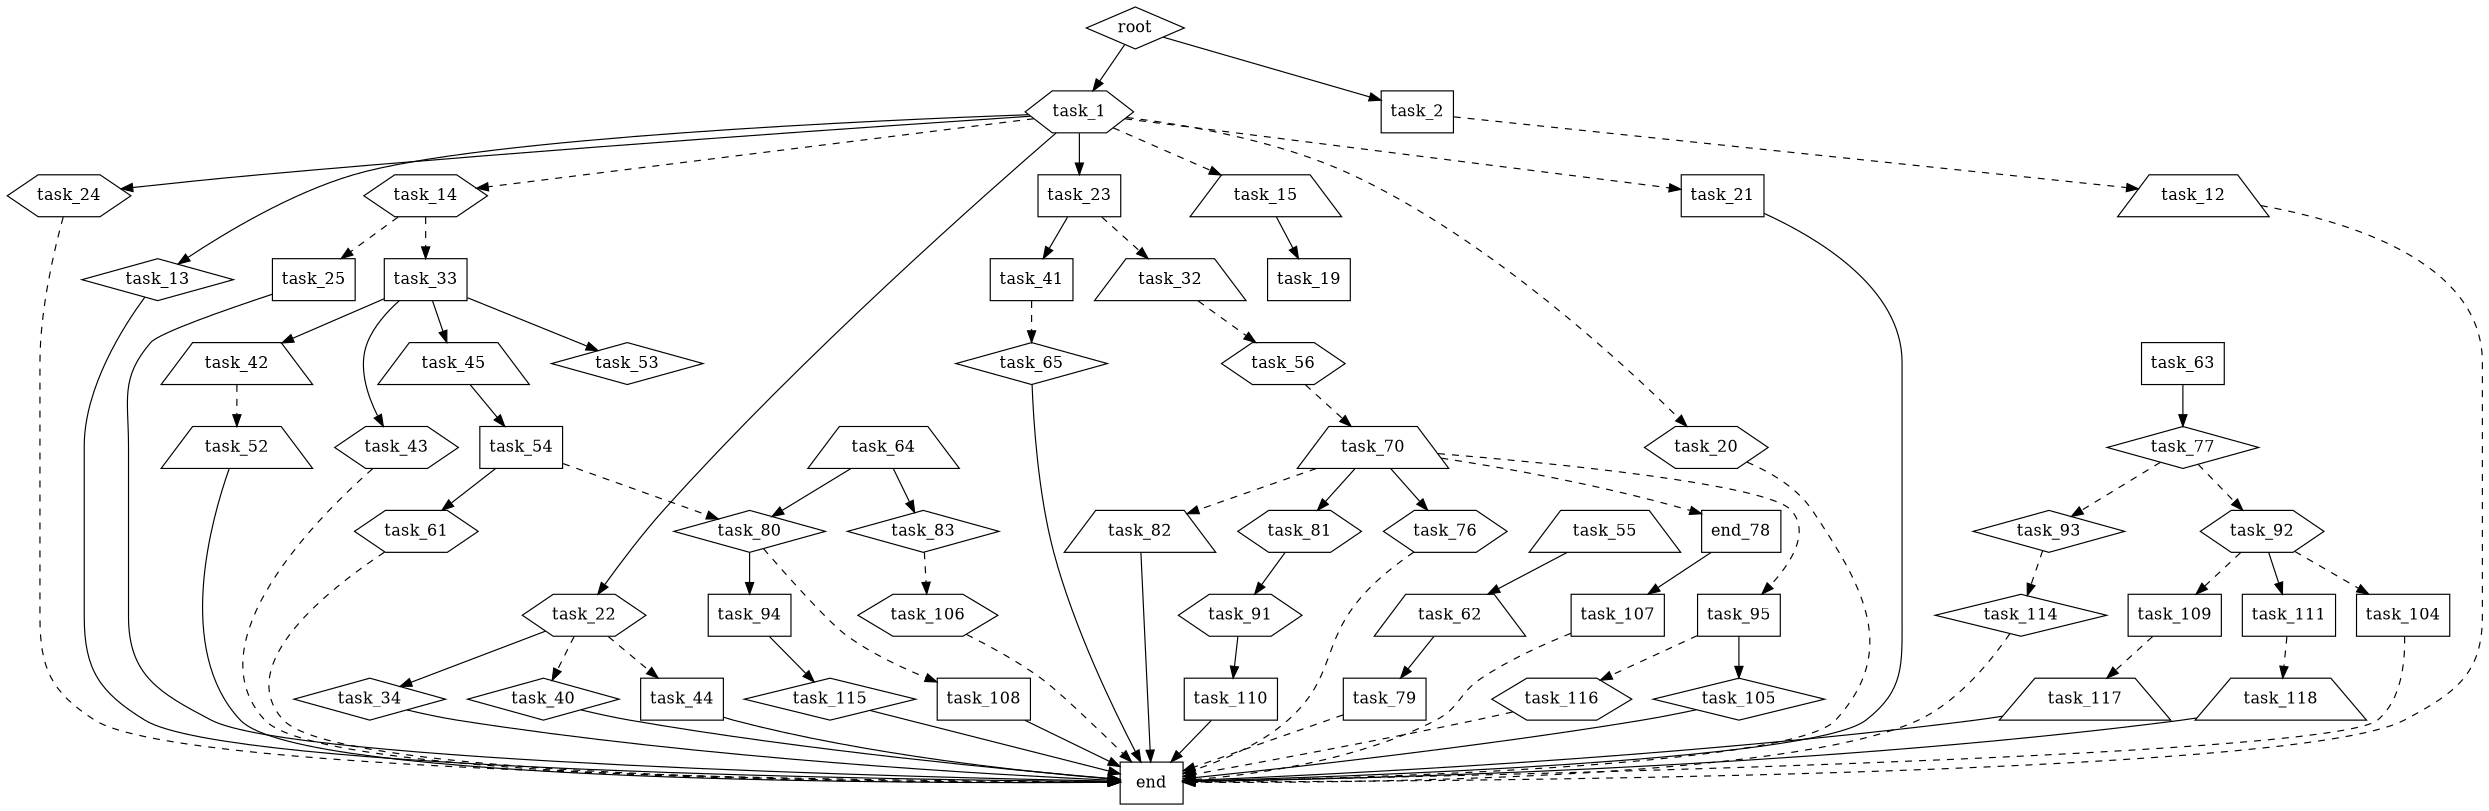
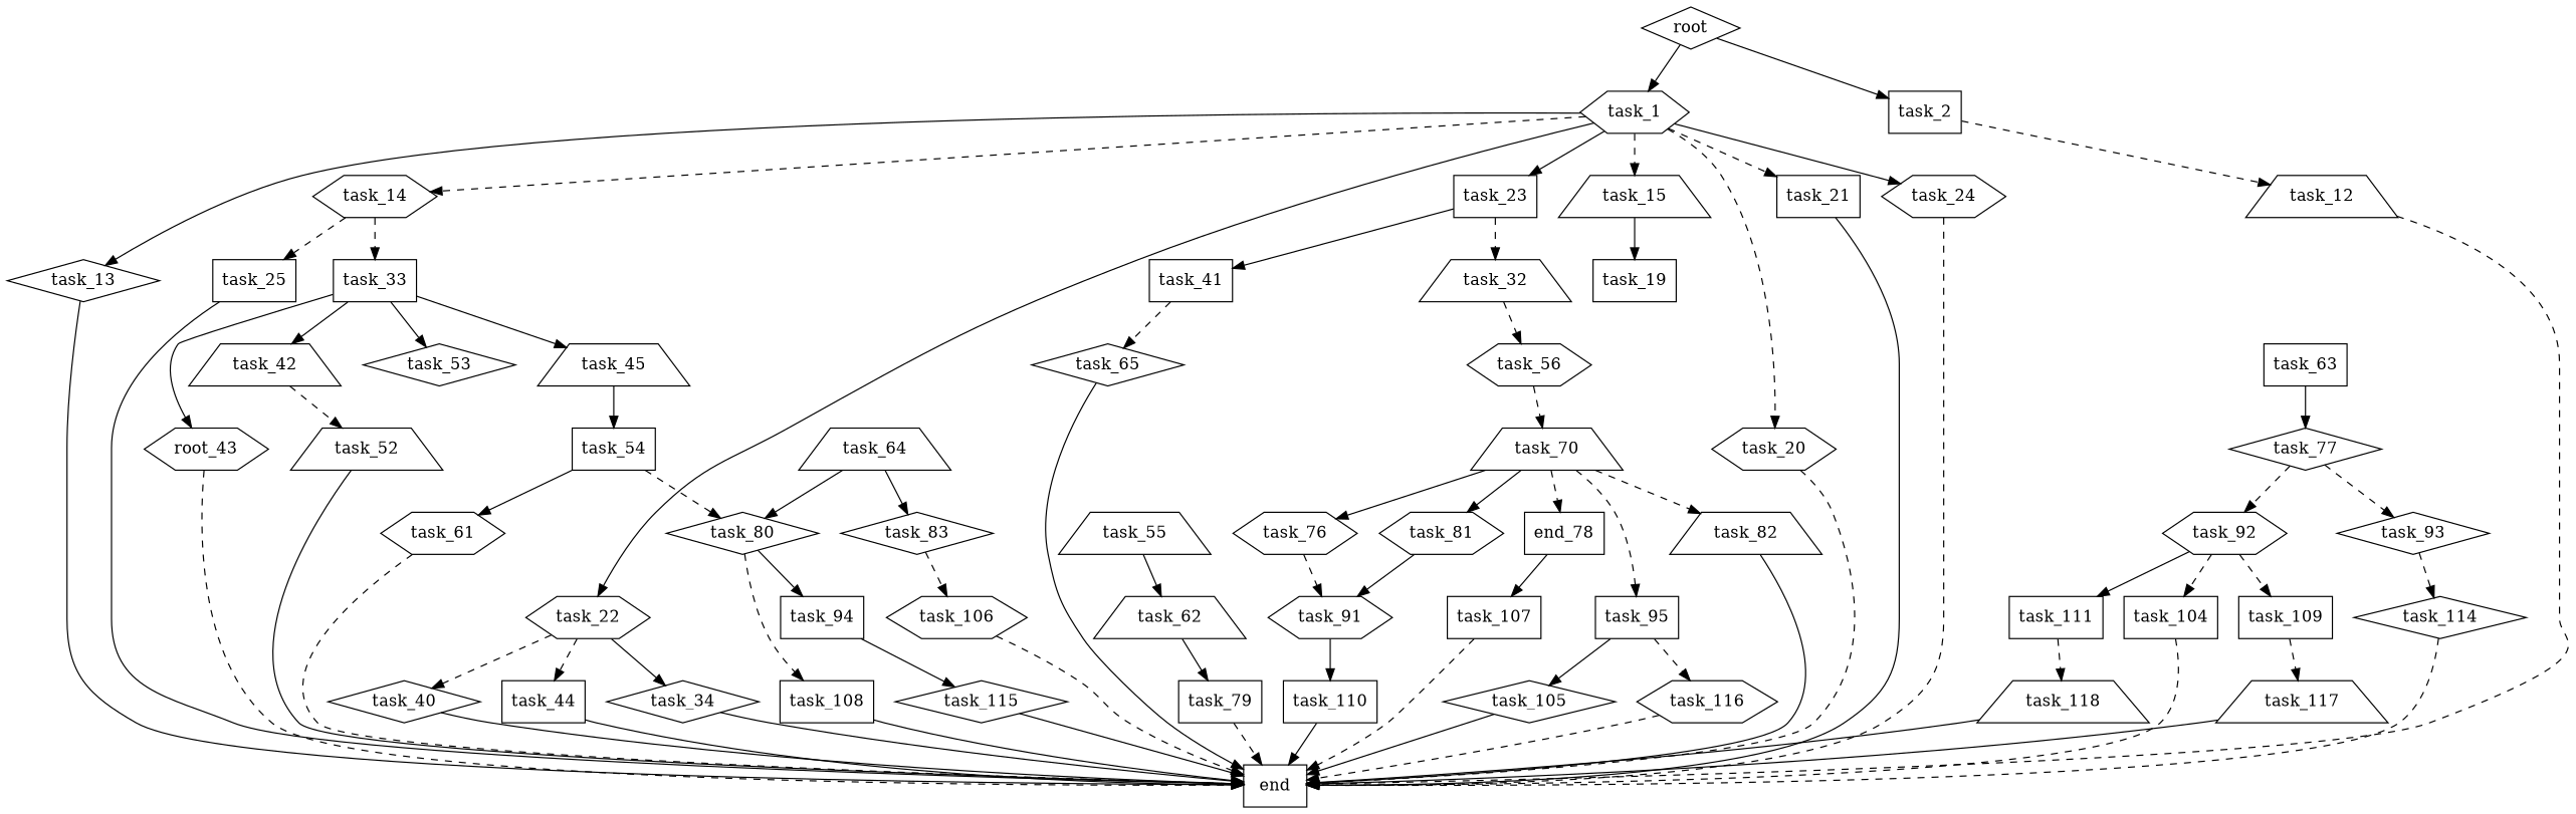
  digraph {
    node [shape=box]
    edge [style=solid]
    root [shape=diamond]
    task_1 [shape=hexagon]
    task_2
    task_13 [shape=diamond]
    task_14 [shape=hexagon]
    task_15 [shape=trapezium]
    task_20 [shape=hexagon]
    task_21
    task_22 [shape=hexagon]
    task_23
    task_24 [shape=hexagon]
    task_12 [shape=trapezium]
    end
    task_25
    task_33
    task_19
    task_34 [shape=diamond]
    task_40 [shape=diamond]
    task_44
    task_32 [shape=trapezium]
    task_41
    task_42 [shape=trapezium]
-   task_43 [shape=hexagon]
+   task_43 [shape=hexagon label=root_43]
    task_45 [shape=trapezium]
    task_53 [shape=diamond]
    task_56 [shape=hexagon]
    task_65 [shape=diamond]
    task_52 [shape=trapezium]
    task_54
    task_55 [shape=trapezium]
    task_62 [shape=trapezium]
    task_77 [shape=diamond]
    task_63
    task_70 [shape=trapezium]
    task_76 [shape=hexagon]
    n36 [label=end_78]
    task_81 [shape=hexagon]
    task_82 [shape=trapezium]
    task_95
    task_61 [shape=hexagon]
    task_80 [shape=diamond]
    task_64 [shape=trapezium]
    task_83 [shape=diamond]
    task_79
    task_92 [shape=hexagon]
    task_93 [shape=diamond]
    task_94
    task_108
    task_106 [shape=hexagon]
    task_107
    task_91 [shape=hexagon]
    task_105 [shape=diamond]
    task_116 [shape=hexagon]
    task_104
    task_109
    task_111
    task_114 [shape=diamond]
    task_115 [shape=diamond]
    task_110
    task_117 [shape=trapezium]
    task_118 [shape=trapezium]
    root -> task_1
    root -> task_2
    task_1 -> task_13
    task_1 -> task_14 [style=dashed]
    task_1 -> task_15 [style=dashed]
    task_1 -> task_20 [style=dashed]
    task_1 -> task_21 [style=dashed]
    task_1 -> task_22
    task_1 -> task_23
    task_1 -> task_24
    task_2 -> task_12 [style=dashed]
    task_13 -> end
    task_14 -> task_25 [style=dashed]
    task_14 -> task_33 [style=dashed]
    task_15 -> task_19
    task_20 -> end [style=dashed]
    task_21 -> end
    task_22 -> task_34
    task_22 -> task_40 [style=dashed]
    task_22 -> task_44 [style=dashed]
    task_23 -> task_32 [style=dashed]
    task_23 -> task_41
    task_24 -> end [style=dashed]
    task_12 -> end [style=dashed]
    task_25 -> end
    task_33 -> task_42
    task_33 -> task_43
    task_33 -> task_45
    task_33 -> task_53
    task_34 -> end
    task_40 -> end
    task_44 -> end
    task_32 -> task_56 [style=dashed]
    task_41 -> task_65 [style=dashed]
    task_42 -> task_52 [style=dashed]
    task_43 -> end [style=dashed]
    task_45 -> task_54
    task_56 -> task_70 [style=dashed]
    task_65 -> end
    task_52 -> end
    task_54 -> task_61
    task_54 -> task_80 [style=dashed]
    task_55 -> task_62
    task_62 -> task_79
    task_77 -> task_92 [style=dashed]
    task_77 -> task_93 [style=dashed]
    task_63 -> task_77
    task_70 -> task_76
    task_70 -> n36 [style=dashed]
    task_70 -> task_81
    task_70 -> task_82 [style=dashed]
    task_70 -> task_95 [style=dashed]
-   task_76 -> end [style=dashed]
+   task_76 -> task_91 [style=dashed]
    n36 -> task_107
    task_81 -> task_91
    task_82 -> end
    task_95 -> task_105
    task_95 -> task_116 [style=dashed]
    task_61 -> end [style=dashed]
    task_80 -> task_94
    task_80 -> task_108 [style=dashed]
    task_64 -> task_80
    task_64 -> task_83
    task_83 -> task_106 [style=dashed]
    task_79 -> end [style=dashed]
    task_92 -> task_104 [style=dashed]
    task_92 -> task_109 [style=dashed]
    task_92 -> task_111
    task_93 -> task_114 [style=dashed]
    task_94 -> task_115
    task_108 -> end
    task_106 -> end [style=dashed]
    task_107 -> end [style=dashed]
    task_91 -> task_110
    task_105 -> end
    task_116 -> end [style=dashed]
    task_104 -> end [style=dashed]
    task_109 -> task_117 [style=dashed]
    task_111 -> task_118 [style=dashed]
    task_114 -> end [style=dashed]
    task_115 -> end
    task_110 -> end
    task_117 -> end
    task_118 -> end
  }
